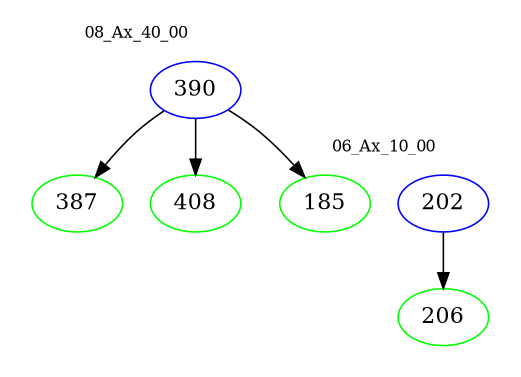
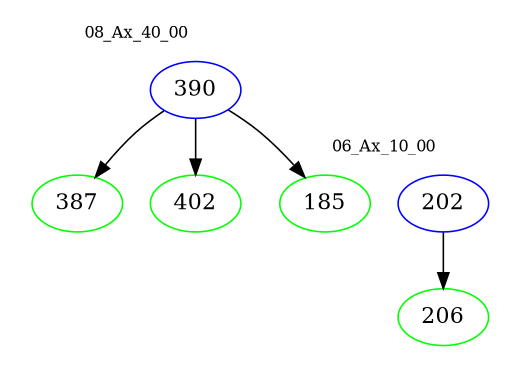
  digraph {
    node [color=green]
    edge [color=black]
    n1 [color=blue label=202]
    n2 [label=185]
    n3 [label=206]
    n4 [color=blue label=390]
    n5 [label=387]
-   n6 [label=408]
+   n6 [label=402]
    subgraph cluster_1 {
      color=white
      fontsize=10
      label="06_Ax_10_00"
      n1
      n2
      n3
    }
    subgraph cluster_2 {
      color=white
      fontsize=10
      label="08_Ax_40_00"
      n4
      n5
      n6
    }
    n1 -> n3
    n4 -> n2
    n4 -> n5
    n4 -> n6
  }
